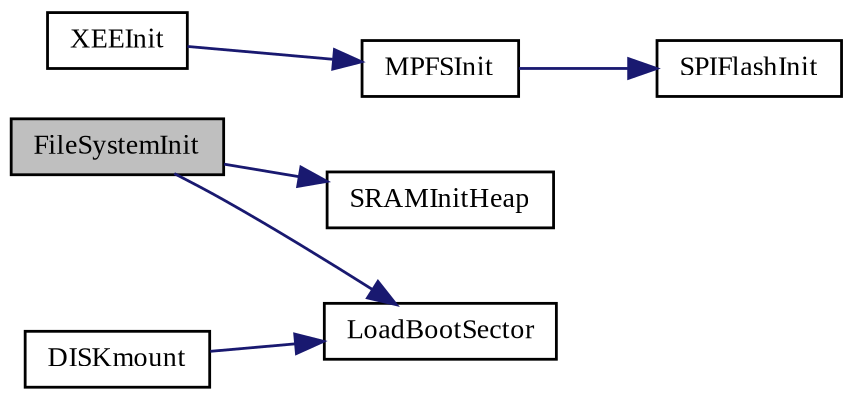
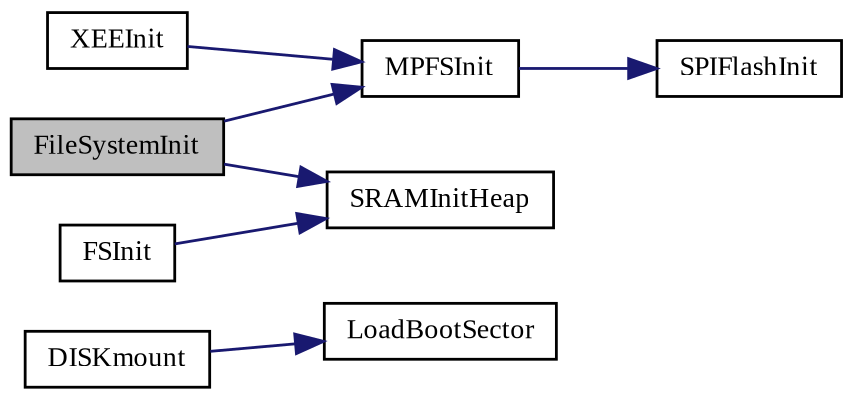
  digraph {
    fontname="Liberation Serif"
    rankdir=LR
    node [color=black fillcolor=white fontname="Liberation Serif" fontsize=10 shape=record style=filled]
    edge [color=midnightblue fontname="Liberation Serif" fontsize=10 labelfontname=Helvetica labelfontsize=10 style=solid]
    n1 [fillcolor=grey75 fontcolor=black height=0.2 label=FileSystemInit width=0.4]
    n2 [height=0.2 label=MPFSInit width=0.4]
    n3 [height=0.2 label=SRAMInitHeap width=0.4]
    n4 [height=0.2 label=SPIFlashInit width=0.4]
+   n5 [height=0.2 label=FSInit width=0.4]
    n6 [height=0.2 label=XEEInit width=0.4]
    n7 [height=0.2 label=DISKmount width=0.4]
    n8 [height=0.2 label=LoadBootSector width=0.4]
-   n1 -> n8
+   n1 -> n2
    n1 -> n3
    n2 -> n4
+   n5 -> n3
    n6 -> n2
    n7 -> n8
  }
